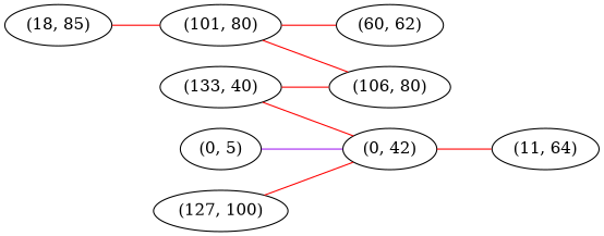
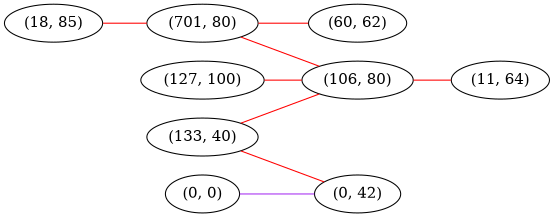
  graph {
    rankdir=LR
    edge [color=red weight=1]
    n1 [label="(18, 85)"]
-   "(101, 80)"
+   "(101, 80)" [label="(701, 80)"]
    "(106, 80)"
    n4 [label="(60, 62)"]
    n5 [label="(133, 40)"]
    n6 [label="(0, 42)"]
    "(11, 64)"
-   "(0, 0)" [label="(0, 5)"]
+   "(0, 0)"
    "(127, 100)"
    n1 -- "(101, 80)"
    "(101, 80)" -- "(106, 80)"
    "(101, 80)" -- n4
    n5 -- "(106, 80)"
    n5 -- n6
-   n6 -- "(11, 64)"
+   "(106, 80)" -- "(11, 64)"
    "(0, 0)" -- n6 [color=purple weight=4]
-   "(127, 100)" -- n6
+   "(127, 100)" -- "(106, 80)"
  }
